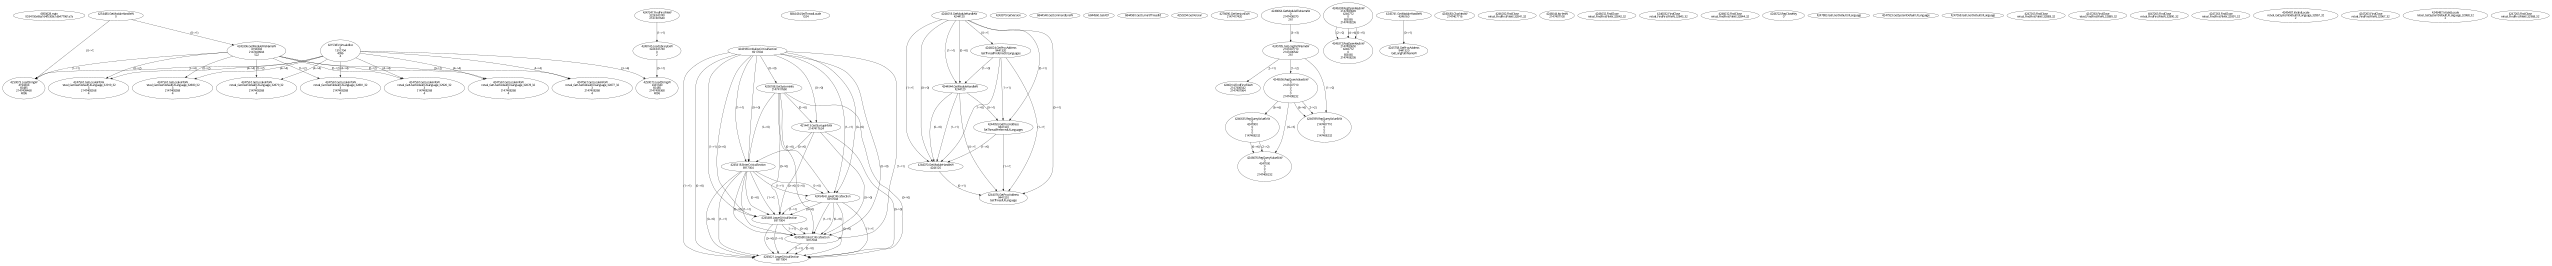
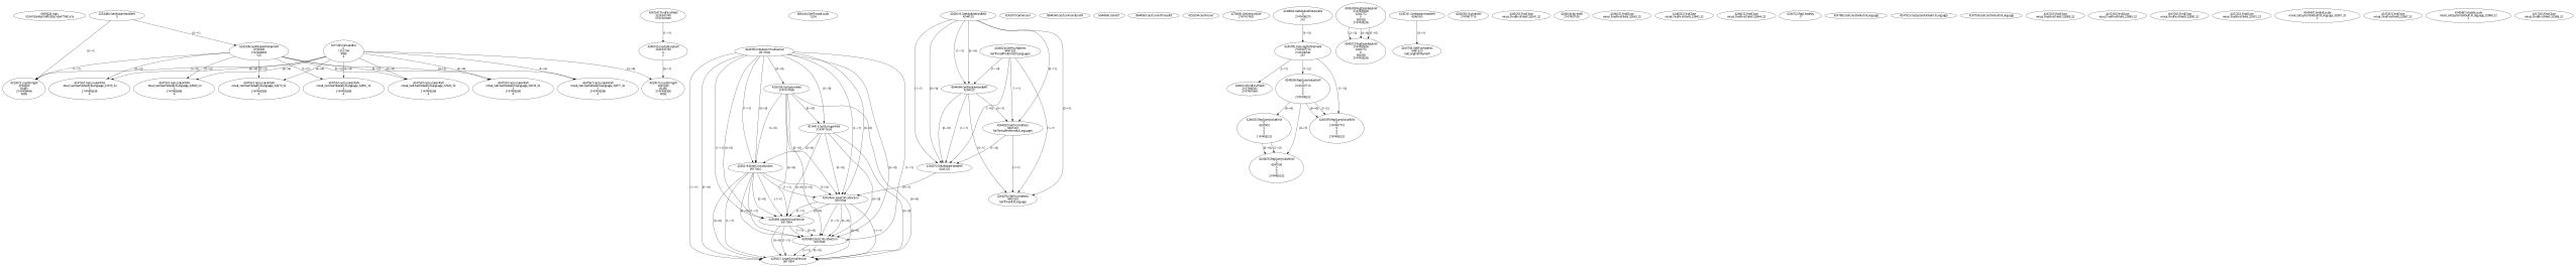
  digraph {
    fontname="Open Sans"
    node [fontname="Open Sans"]
    edge [fontname="Open Sans"]
    n1 [label="6850628.main\n0034150e96a164f5308c1d6477961a7a"]
    n2 [label="4254480.GetModuleHandleW\n0"]
    n3 [label="4243306.GetModuleFileNameW\n4194304\n2147408904\n522"]
    n4 [label="4250073.LoadStringW\n4194304\n65485\n2147409468\n4096"]
    n5 [label="4247567.GetLocaleInfoW\nretval_GetUserDefaultUILanguage_32877_32\n3\n2147408268\n4"]
    n6 [label="4247567.GetLocaleInfoW\nretval_GetUserDefaultUILanguage_32878_32\n3\n2147408268\n4"]
    n7 [label="4247567.GetLocaleInfoW\nretval_GetUserDefaultUILanguage_32879_32\n3\n2147408268\n4"]
    n8 [label="4247567.GetLocaleInfoW\nretval_GetUserDefaultUILanguage_32880_32\n3\n2147408268\n4"]
    n9 [label="4247567.GetLocaleInfoW\nretval_GetUserDefaultUILanguage_32881_32\n3\n2147408268\n4"]
    n10 [label="4247567.GetLocaleInfoW\nretval_GetUserDefaultUILanguage_32919_32\n3\n2147408268\n4"]
    n11 [label="4247567.GetLocaleInfoW\nretval_GetUserDefaultUILanguage_32920_32\n3\n2147408268\n4"]
    n12 [label="6844434.SetThreadLocale\n1024"]
    n13 [label="4243965.InitializeCriticalSection\n6917004"]
    n14 [label="4250188.GetSystemInfo\n2147417660"]
    n15 [label="4214413.GetStartupInfoW\n2147417624"]
    n16 [label="4245418.EnterCriticalSection\n6917004"]
    n17 [label="4245454.LeaveCriticalSection\n6917004"]
    n18 [label="4245469.LeaveCriticalSection\n6917004"]
    n19 [label="4245580.EnterCriticalSection\n6917004"]
    n20 [label="4245621.LeaveCriticalSection\n6917004"]
    n21 [label="4243979.GetVersion\n"]
    n22 [label="4244018.GetModuleHandleW\n4244120"]
    n23 [label="4244024.GetProcAddress\n9441320\nGetThreadPreferredUILanguages"]
    n24 [label="4244044.GetModuleHandleW\n4244120"]
    n25 [label="4244050.GetProcAddress\n9441320\nSetThreadPreferredUILanguages"]
    n26 [label="4244070.GetModuleHandleW\n4244120"]
    n27 [label="4244076.GetProcAddress\n9441320\nGetThreadUILanguage"]
    n28 [label="6844540.GetCommandLineW\n"]
    n29 [label="6844560.GetACP\n"]
    n30 [label="6844580.GetCurrentThreadId\n"]
    n31 [label="4250204.GetVersion\n"]
    n32 [label="4276690.GetVersionExW\n2147417420"]
    n33 [label="4248064.GetModuleFileNameW\n0\n2147408370\n261"]
    n34 [label="4245785.GetLongPathNameW\n2147407710\n2147406542\n261"]
    n35 [label="4246014.FindFirstFileW\n2147406542\n2147407064"]
    n36 [label="4246556.RegQueryValueExW\n0\n2147407710\n0\n0\n0\n2147408232"]
    n37 [label="4246599.RegQueryValueExW\n0\n2147407710\n0\n0\n0\n2147408232"]
    n38 [label="4215383.VirtualAlloc\n0\n1310704\n4096\n4"]
    n39 [label="4250073.LoadStringW\n9441340\n65485\n2147409368\n4096"]
    n40 [label="4246338.RegOpenKeyExW\n2147483649\n4246772\n0\n983065\n2147408236"]
    n41 [label="4246372.RegOpenKeyExW\n2147483650\n4246772\n0\n983065\n2147408236"]
    n42 [label="4245741.GetModuleHandleW\n4246160"]
    n43 [label="4245758.GetProcAddress\n9441320\nGetLongPathNameW"]
    n44 [label="4246635.RegQueryValueExW\n0\n4247000\n0\n0\n0\n2147408232"]
    n45 [label="4246676.RegQueryValueExW\n0\n4247000\n0\n0\n0\n2147408232"]
    n46 [label="4245683.CharNextW\n2147407716"]
    n47 [label="4246032.FindClose\nretval_FindFirstFileW_32841_32"]
    n48 [label="4246044.lstrlenW\n2147407108"]
    n49 [label="4246032.FindClose\nretval_FindFirstFileW_32842_32"]
    n50 [label="4246032.FindClose\nretval_FindFirstFileW_32843_32"]
    n51 [label="4246032.FindClose\nretval_FindFirstFileW_32844_32"]
    n52 [label="4246722.RegCloseKey\n0"]
    n53 [label="4247883.GetUserDefaultUILanguage\n"]
    n54 [label="4247923.GetSystemDefaultUILanguage\n"]
    n55 [label="4247558.GetUserDefaultUILanguage\n"]
    n56 [label="4247247.FindFirstFileW\n3224341740\n2147407640"]
    n57 [label="4248145.LoadLibraryExW\n3224341740\n0\n2"]
    n58 [label="4247263.FindClose\nretval_FindFirstFileW_32888_32"]
    n59 [label="4247263.FindClose\nretval_FindFirstFileW_32889_32"]
    n60 [label="4047263.FindClose\nretval_FindFirstFileW_32890_32"]
    n61 [label="4247263.FindClose\nretval_FindFirstFileW_32891_32"]
    n62 [label="4245487.IsValidLocale\nretval_GetSystemDefaultUILanguage_32867_32\n2"]
    n63 [label="4247263.FindClose\nretval_FindFirstFileW_32967_32"]
    n64 [label="4245487.IsValidLocale\nretval_GetSystemDefaultUILanguage_32868_32\n2"]
    n65 [label="4247263.FindClose\nretval_FindFirstFileW_32968_32"]
    n2 -> n3 [label="(0-->1)"]
    n2 -> n4 [label="(0-->1)"]
    n3 -> n4 [label="(1-->1)"]
    n3 -> n5 [label="(0-->2)"]
    n3 -> n6 [label="(0-->2)"]
    n3 -> n7 [label="(0-->2)"]
    n3 -> n8 [label="(0-->2)"]
    n3 -> n9 [label="(0-->2)"]
    n3 -> n10 [label="(0-->2)"]
    n3 -> n11 [label="(0-->2)"]
    n13 -> n14 [label="(0-->0)"]
    n13 -> n15 [label="(0-->0)"]
    n13 -> n16 [label="(1-->1)"]
    n13 -> n16 [label="(0-->0)"]
    n13 -> n17 [label="(1-->1)"]
    n13 -> n17 [label="(0-->0)"]
    n13 -> n18 [label="(1-->1)"]
    n13 -> n18 [label="(0-->0)"]
    n13 -> n19 [label="(1-->1)"]
    n13 -> n19 [label="(0-->0)"]
    n13 -> n20 [label="(1-->1)"]
    n13 -> n20 [label="(0-->0)"]
    n14 -> n15 [label="(0-->0)"]
    n14 -> n16 [label="(0-->0)"]
    n14 -> n17 [label="(0-->0)"]
    n14 -> n18 [label="(0-->0)"]
    n14 -> n19 [label="(0-->0)"]
    n14 -> n20 [label="(0-->0)"]
    n15 -> n16 [label="(0-->0)"]
+   n15 -> n17 [label="(0-->0)"]
    n15 -> n18 [label="(0-->0)"]
    n15 -> n19 [label="(0-->0)"]
    n15 -> n20 [label="(0-->0)"]
    n16 -> n17 [label="(1-->1)"]
    n16 -> n17 [label="(0-->0)"]
    n16 -> n18 [label="(1-->1)"]
    n16 -> n18 [label="(0-->0)"]
    n16 -> n19 [label="(1-->1)"]
    n16 -> n19 [label="(0-->0)"]
    n16 -> n20 [label="(1-->1)"]
    n16 -> n20 [label="(0-->0)"]
    n17 -> n18 [label="(1-->1)"]
    n17 -> n18 [label="(0-->0)"]
    n17 -> n19 [label="(1-->1)"]
    n17 -> n19 [label="(0-->0)"]
    n17 -> n20 [label="(1-->1)"]
    n17 -> n20 [label="(0-->0)"]
    n18 -> n19 [label="(1-->1)"]
    n18 -> n19 [label="(0-->0)"]
    n18 -> n20 [label="(1-->1)"]
    n18 -> n20 [label="(0-->0)"]
    n19 -> n20 [label="(1-->1)"]
    n19 -> n20 [label="(0-->0)"]
-   n22 -> n23 [label="(0-->1)"]
    n22 -> n24 [label="(1-->1)"]
    n22 -> n24 [label="(0-->0)"]
    n22 -> n25 [label="(0-->1)"]
    n22 -> n26 [label="(1-->1)"]
    n22 -> n26 [label="(0-->0)"]
    n22 -> n27 [label="(0-->1)"]
    n23 -> n24 [label="(1-->0)"]
    n23 -> n25 [label="(1-->1)"]
    n23 -> n26 [label="(1-->0)"]
    n23 -> n27 [label="(1-->1)"]
    n24 -> n25 [label="(0-->1)"]
    n24 -> n26 [label="(1-->1)"]
    n24 -> n26 [label="(0-->0)"]
    n24 -> n27 [label="(0-->1)"]
    n25 -> n26 [label="(1-->0)"]
    n25 -> n27 [label="(1-->1)"]
-   n26 -> n27 [label="(0-->1)"]
+   n26 -> n17 [label="(0-->1)"]
    n33 -> n34 [label="(3-->3)"]
    n34 -> n35 [label="(2-->1)"]
    n34 -> n36 [label="(1-->2)"]
    n34 -> n37 [label="(1-->2)"]
    n36 -> n37 [label="(2-->2)"]
    n36 -> n37 [label="(6-->6)"]
    n36 -> n44 [label="(6-->6)"]
    n36 -> n45 [label="(6-->6)"]
    n38 -> n4 [label="(3-->4)"]
    n38 -> n5 [label="(4-->4)"]
    n38 -> n6 [label="(4-->4)"]
    n38 -> n7 [label="(4-->4)"]
    n38 -> n8 [label="(4-->4)"]
    n38 -> n9 [label="(4-->4)"]
    n38 -> n10 [label="(4-->4)"]
    n38 -> n11 [label="(4-->4)"]
    n38 -> n39 [label="(3-->4)"]
    n40 -> n41 [label="(2-->2)"]
    n40 -> n41 [label="(4-->4)"]
    n40 -> n41 [label="(5-->5)"]
    n42 -> n43 [label="(0-->1)"]
    n44 -> n45 [label="(2-->2)"]
    n44 -> n45 [label="(6-->6)"]
    n56 -> n57 [label="(1-->1)"]
    n57 -> n39 [label="(0-->1)"]
  }
